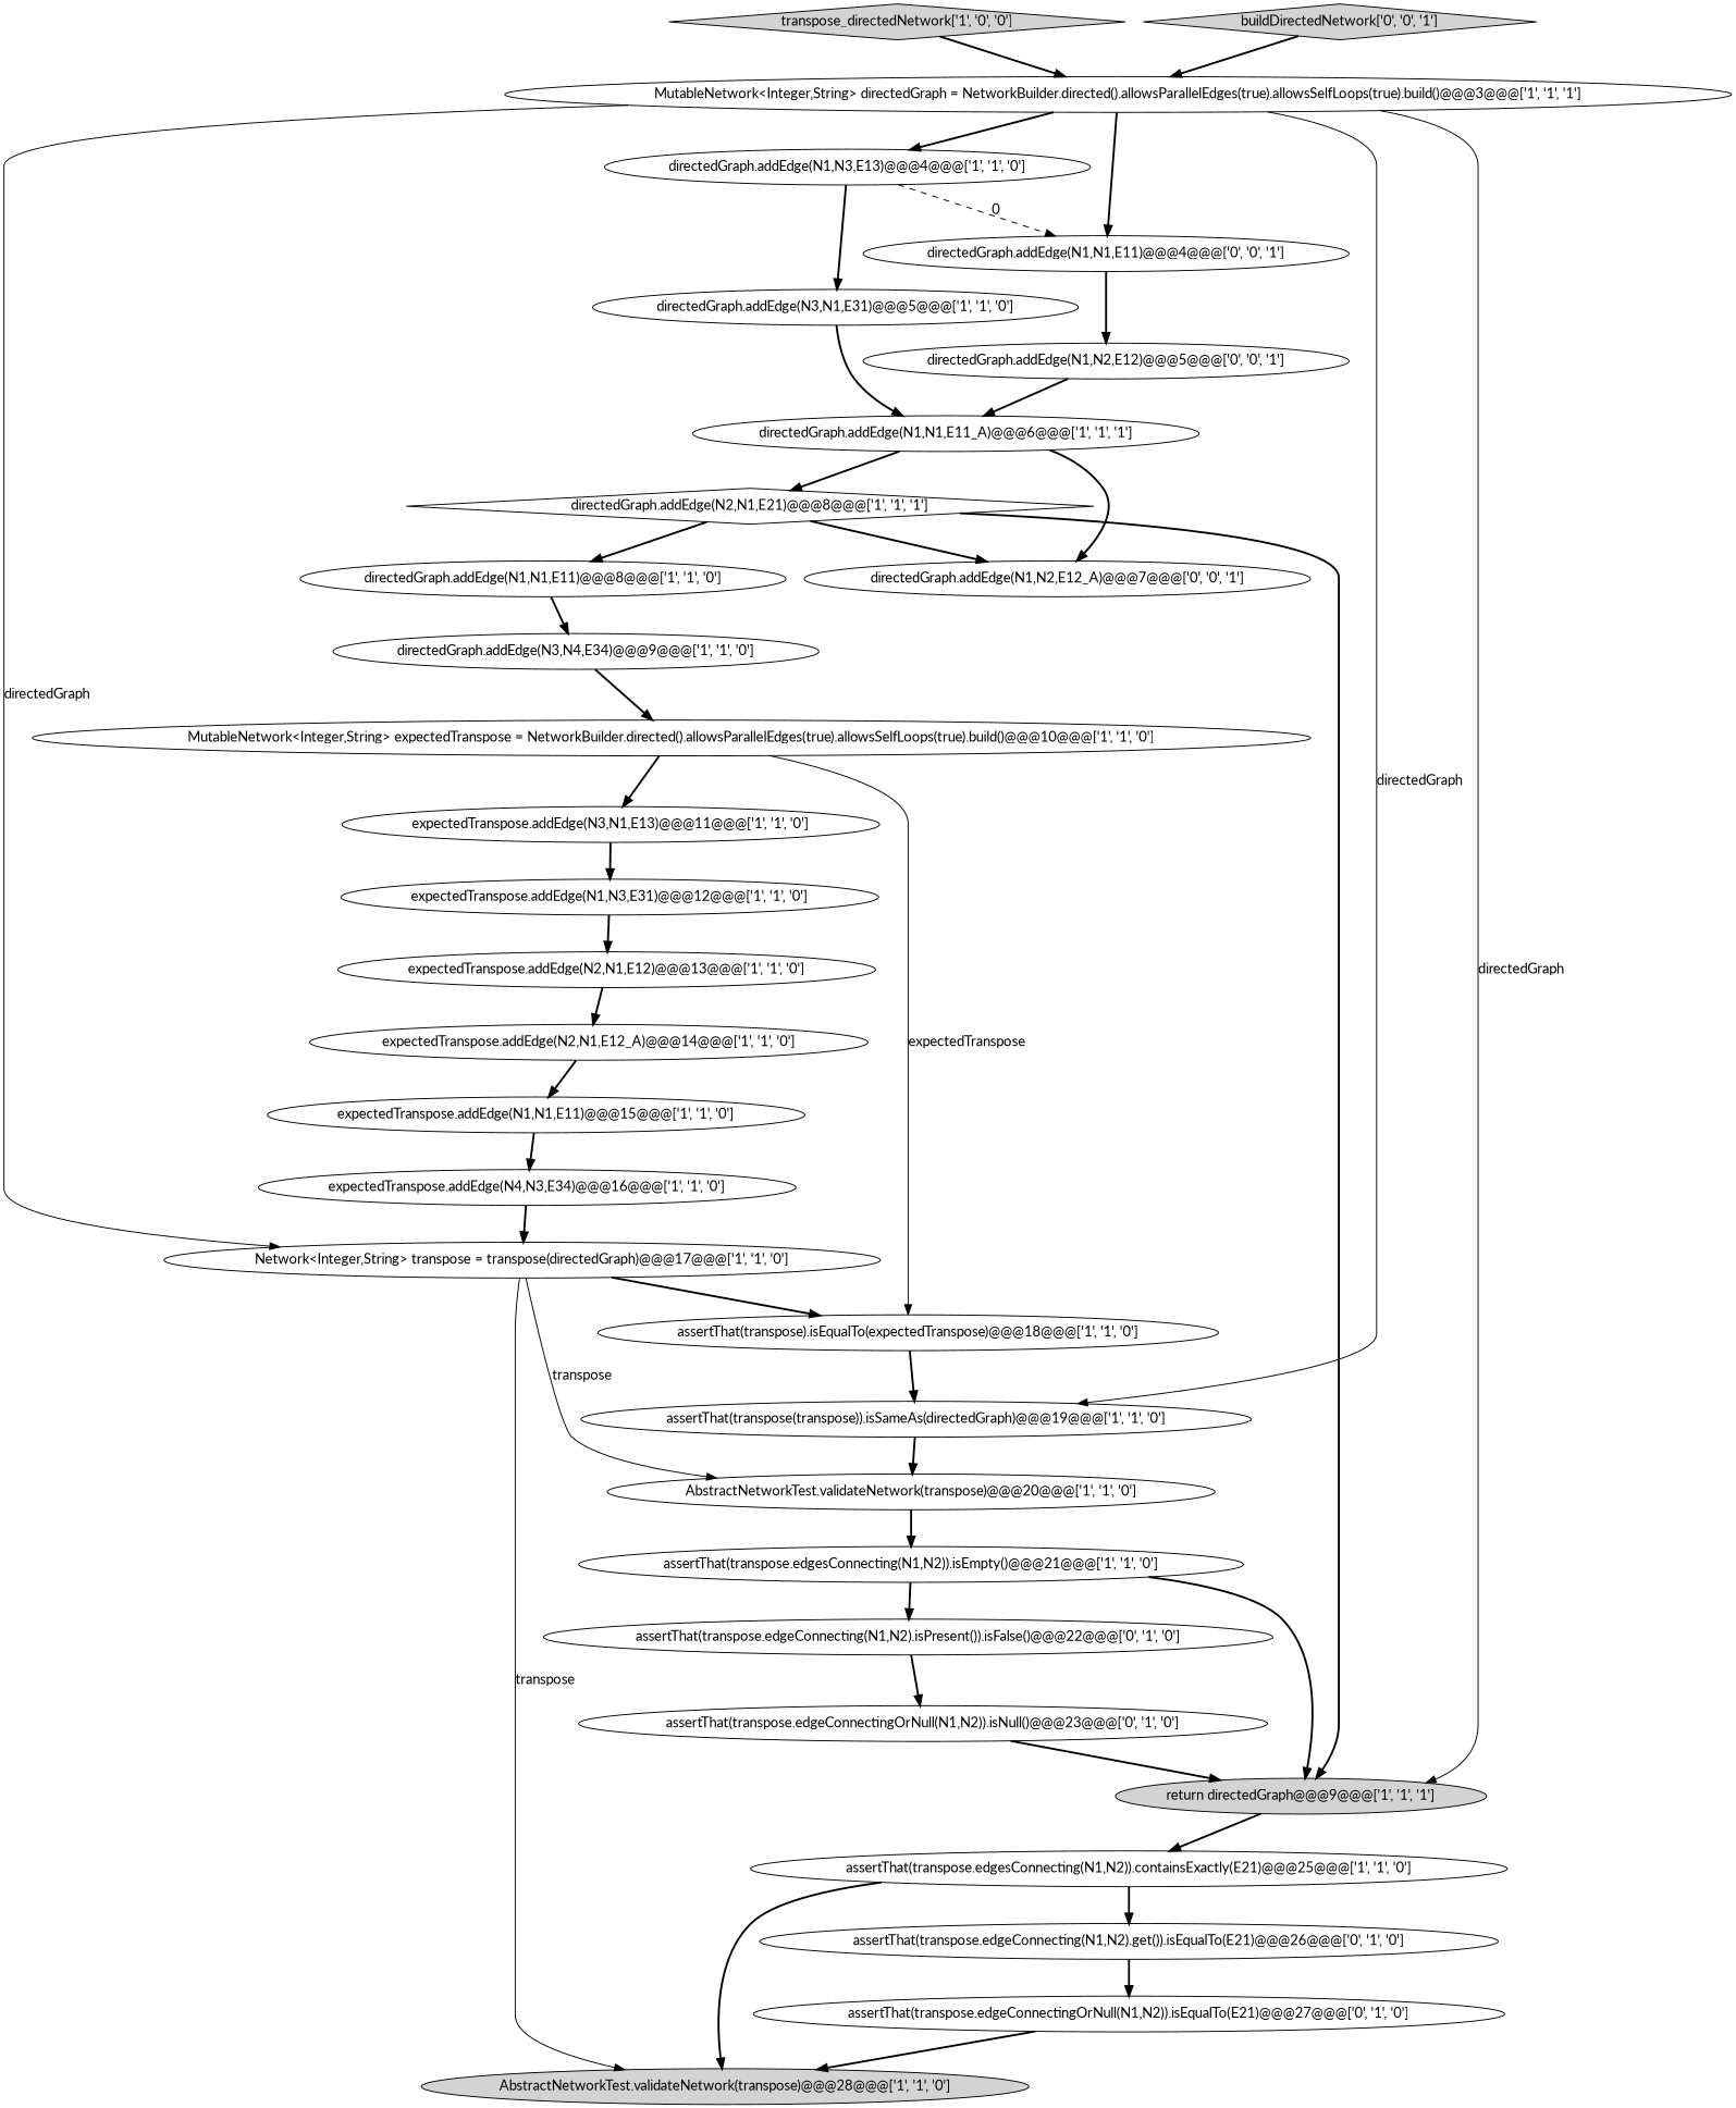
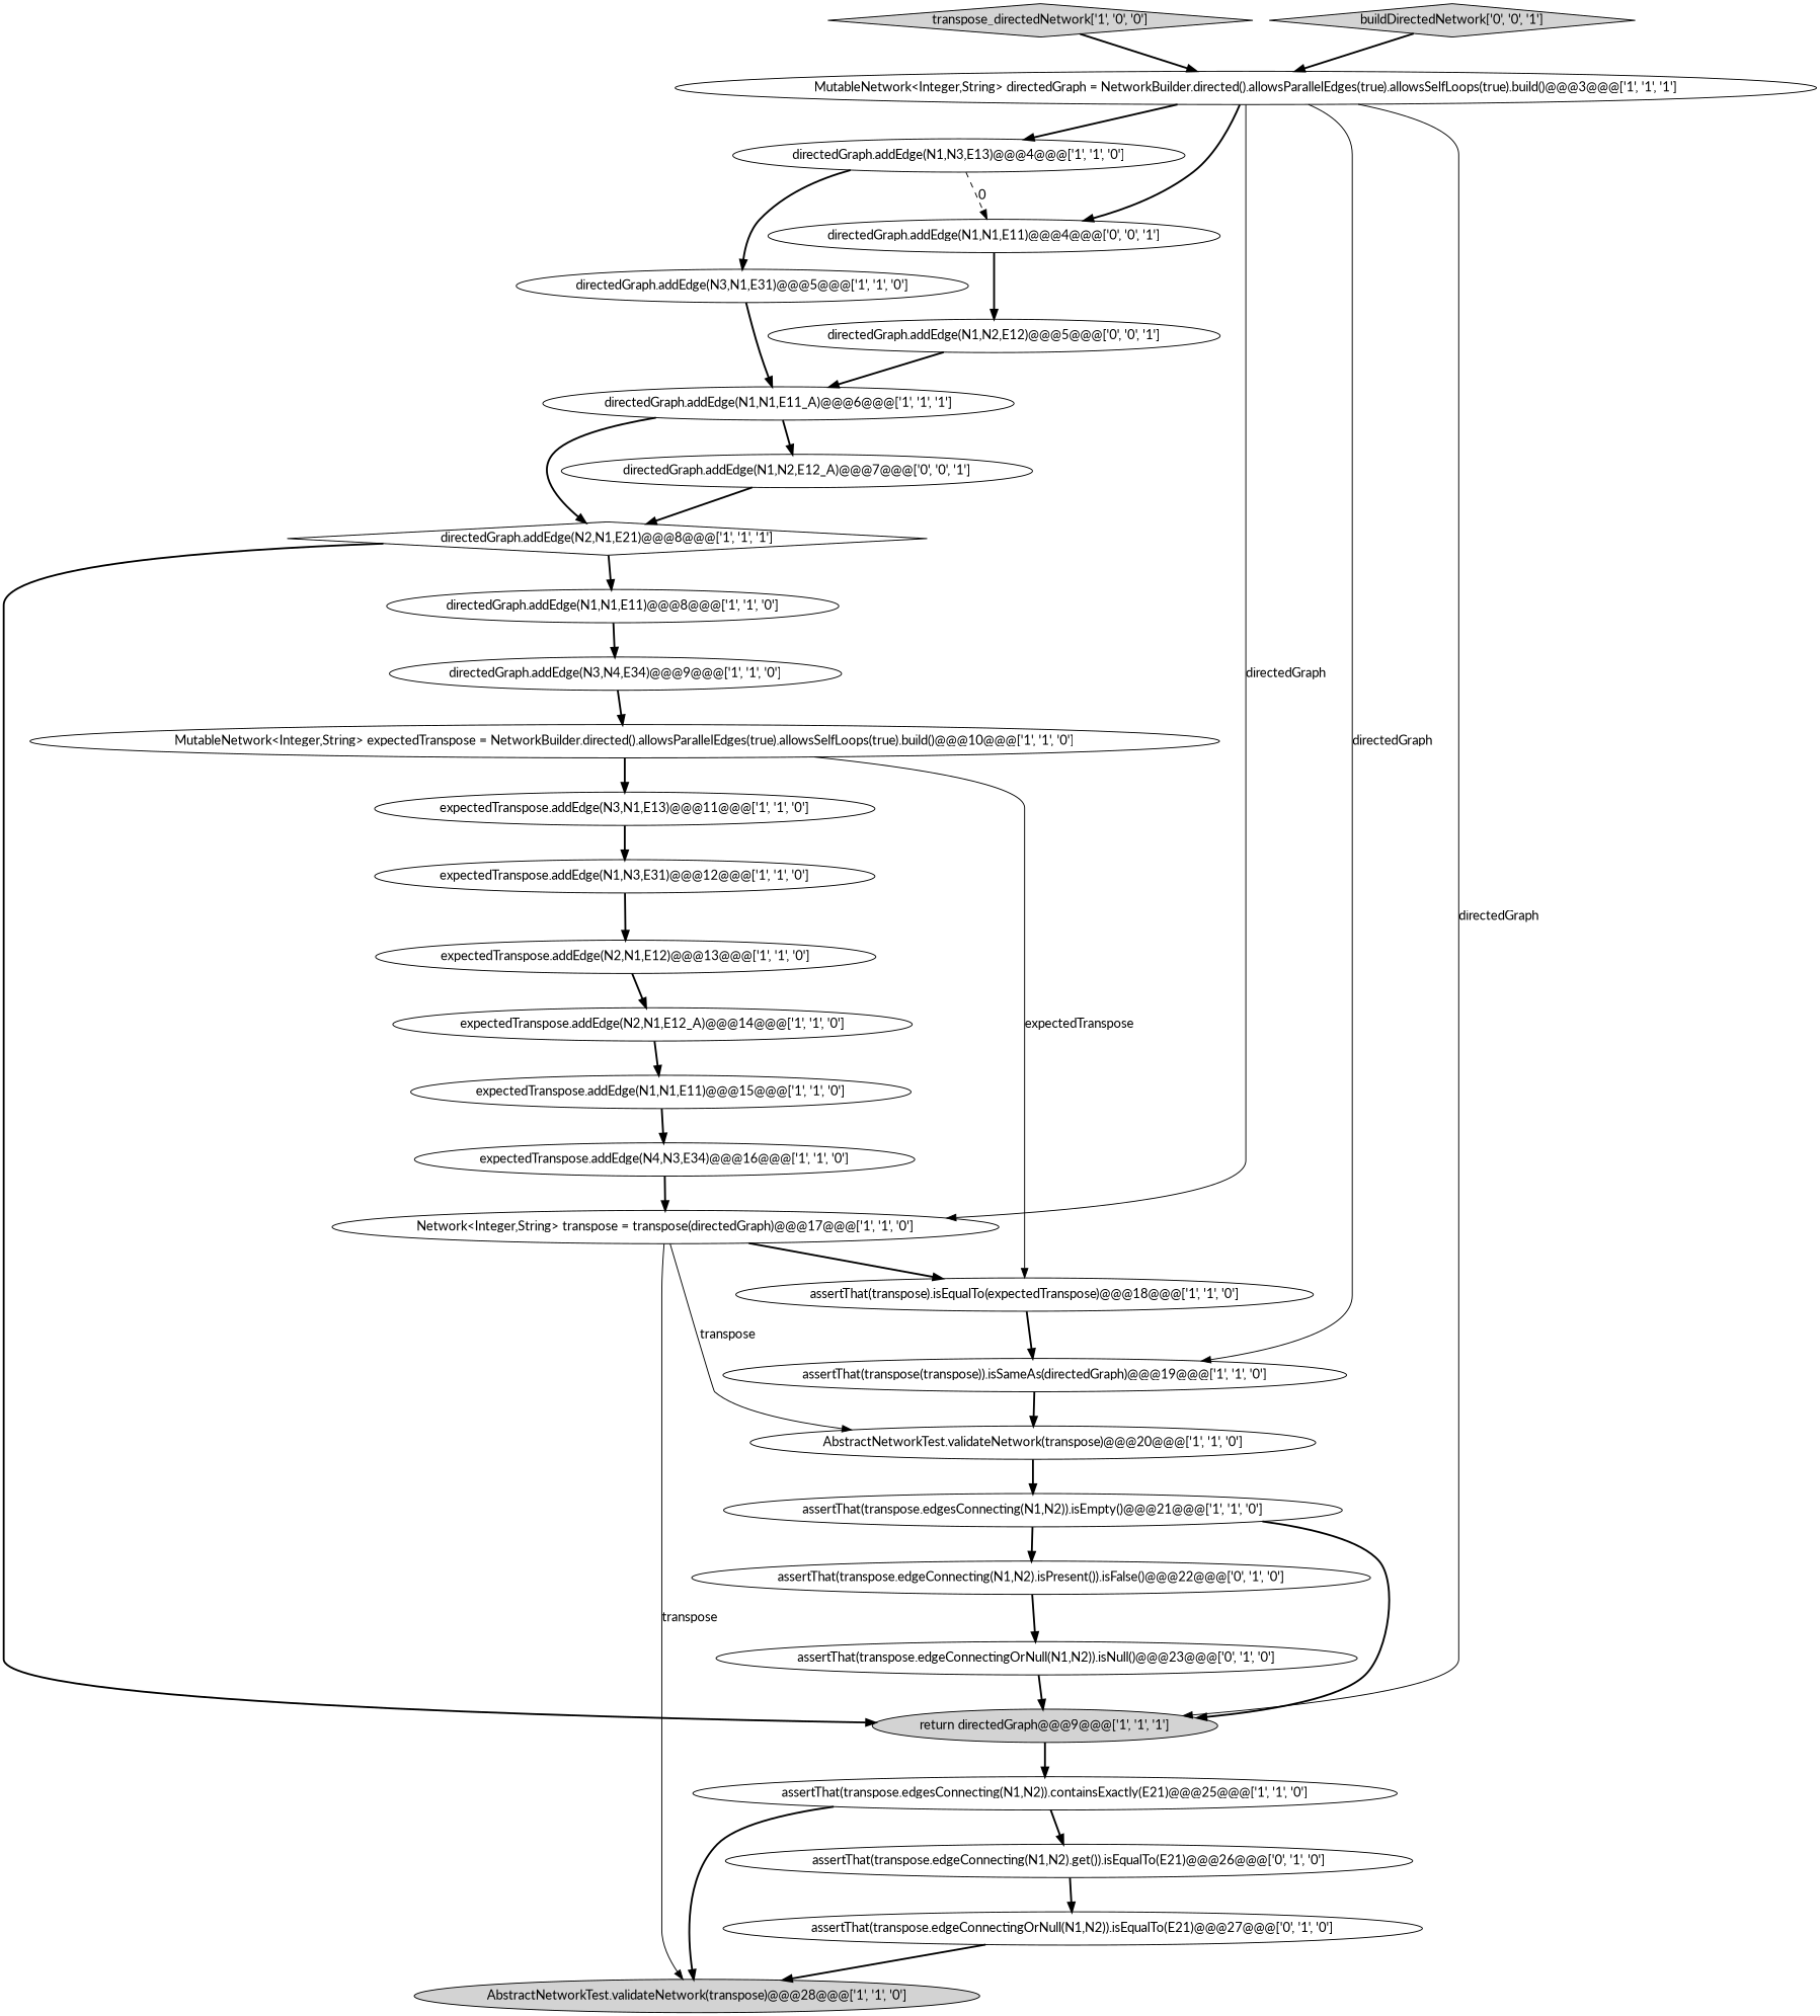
  digraph {
    fontname=Lato
    node [fillcolor=white fontname=Lato shape=ellipse style=filled]
    edge [fontname=Lato style=bold]
    n1 [label="directedGraph.addEdge(N1,N1,E11_A)@@@6@@@['1', '1', '1']"]
    n2 [label="directedGraph.addEdge(N2,N1,E21)@@@8@@@['1', '1', '1']" shape=diamond]
    n3 [label="directedGraph.addEdge(N1,N2,E12_A)@@@7@@@['0', '0', '1']"]
    n4 [label="directedGraph.addEdge(N1,N1,E11)@@@8@@@['1', '1', '0']"]
    n5 [fillcolor=lightgray label="return directedGraph@@@9@@@['1', '1', '1']"]
    n6 [label="assertThat(transpose.edgeConnecting(N1,N2).isPresent()).isFalse()@@@22@@@['0', '1', '0']"]
    n7 [label="assertThat(transpose.edgeConnectingOrNull(N1,N2)).isNull()@@@23@@@['0', '1', '0']"]
    n8 [label="directedGraph.addEdge(N1,N2,E12)@@@5@@@['0', '0', '1']"]
    n9 [label="assertThat(transpose.edgeConnectingOrNull(N1,N2)).isEqualTo(E21)@@@27@@@['0', '1', '0']"]
    n10 [fillcolor=lightgray label="AbstractNetworkTest.validateNetwork(transpose)@@@28@@@['1', '1', '0']"]
    n11 [label="directedGraph.addEdge(N3,N4,E34)@@@9@@@['1', '1', '0']"]
    n12 [label="MutableNetwork<Integer,String> expectedTranspose = NetworkBuilder.directed().allowsParallelEdges(true).allowsSelfLoops(true).build()@@@10@@@['1', '1', '0']"]
    n13 [label="MutableNetwork<Integer,String> directedGraph = NetworkBuilder.directed().allowsParallelEdges(true).allowsSelfLoops(true).build()@@@3@@@['1', '1', '1']"]
    n14 [label="directedGraph.addEdge(N1,N3,E13)@@@4@@@['1', '1', '0']"]
    n15 [label="directedGraph.addEdge(N1,N1,E11)@@@4@@@['0', '0', '1']"]
    n16 [label="assertThat(transpose(transpose)).isSameAs(directedGraph)@@@19@@@['1', '1', '0']"]
    n17 [label="Network<Integer,String> transpose = transpose(directedGraph)@@@17@@@['1', '1', '0']"]
    n18 [label="directedGraph.addEdge(N3,N1,E31)@@@5@@@['1', '1', '0']"]
    n19 [label="expectedTranspose.addEdge(N1,N3,E31)@@@12@@@['1', '1', '0']"]
    n20 [label="expectedTranspose.addEdge(N2,N1,E12)@@@13@@@['1', '1', '0']"]
    n21 [label="expectedTranspose.addEdge(N2,N1,E12_A)@@@14@@@['1', '1', '0']"]
    n22 [label="expectedTranspose.addEdge(N1,N1,E11)@@@15@@@['1', '1', '0']"]
    n23 [label="assertThat(transpose.edgesConnecting(N1,N2)).isEmpty()@@@21@@@['1', '1', '0']"]
    n24 [label="assertThat(transpose.edgesConnecting(N1,N2)).containsExactly(E21)@@@25@@@['1', '1', '0']"]
    n25 [fillcolor=lightgray label="transpose_directedNetwork['1', '0', '0']" shape=diamond]
    n26 [label="expectedTranspose.addEdge(N4,N3,E34)@@@16@@@['1', '1', '0']"]
    n27 [label="expectedTranspose.addEdge(N3,N1,E13)@@@11@@@['1', '1', '0']"]
    n28 [label="assertThat(transpose).isEqualTo(expectedTranspose)@@@18@@@['1', '1', '0']"]
    n29 [label="assertThat(transpose.edgeConnecting(N1,N2).get()).isEqualTo(E21)@@@26@@@['0', '1', '0']"]
    n30 [label="AbstractNetworkTest.validateNetwork(transpose)@@@20@@@['1', '1', '0']"]
    n31 [fillcolor=lightgray label="buildDirectedNetwork['0', '0', '1']" shape=diamond]
    n1 -> n2
    n1 -> n3
    n2 -> n4
    n2 -> n5
-   n2 -> n3
+   n3 -> n2
    n4 -> n11
    n5 -> n24
    n6 -> n7
    n7 -> n5
    n8 -> n1
    n9 -> n10
    n11 -> n12
    n12 -> n27
    n12 -> n28 [label=expectedTranspose style=solid]
    n13 -> n5 [label=directedGraph style=solid]
    n13 -> n14
    n13 -> n15
    n13 -> n16 [label=directedGraph style=solid]
    n13 -> n17 [label=directedGraph style=solid]
    n14 -> n15 [label=0 style=dashed]
    n14 -> n18
    n15 -> n8
    n16 -> n30
    n17 -> n10 [label=transpose style=solid]
    n17 -> n28
    n17 -> n30 [label=transpose style=solid]
    n18 -> n1
    n19 -> n20
    n20 -> n21
    n21 -> n22
    n22 -> n26
    n23 -> n5
    n23 -> n6
    n24 -> n10
    n24 -> n29
    n25 -> n13
    n26 -> n17
    n27 -> n19
    n28 -> n16
    n29 -> n9
    n30 -> n23
    n31 -> n13
  }
